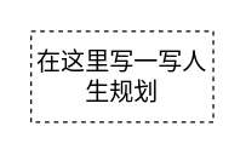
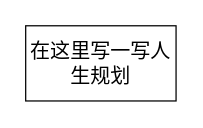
  <mxCell id="0" />
  <mxCell id="1" parent="0" />
- <mxCell id="2" value="&lt;font style=&quot;font-size: 16px&quot;&gt;在这里写一写人生规划&lt;/font&gt;" style="rounded=0;whiteSpace=wrap;html=1;dashed=1;" vertex="1" parent="1"><mxGeometry x="20" y="20" width="120" height="60" as="geometry" /></mxCell>
+ <mxCell id="2" value="&lt;font style=&quot;font-size: 16px&quot;&gt;在这里写一写人生规划&lt;/font&gt;" style="rounded=0;whiteSpace=wrap;html=1;" vertex="1" parent="1"><mxGeometry x="20" y="20" width="120" height="60" as="geometry" /></mxCell>
